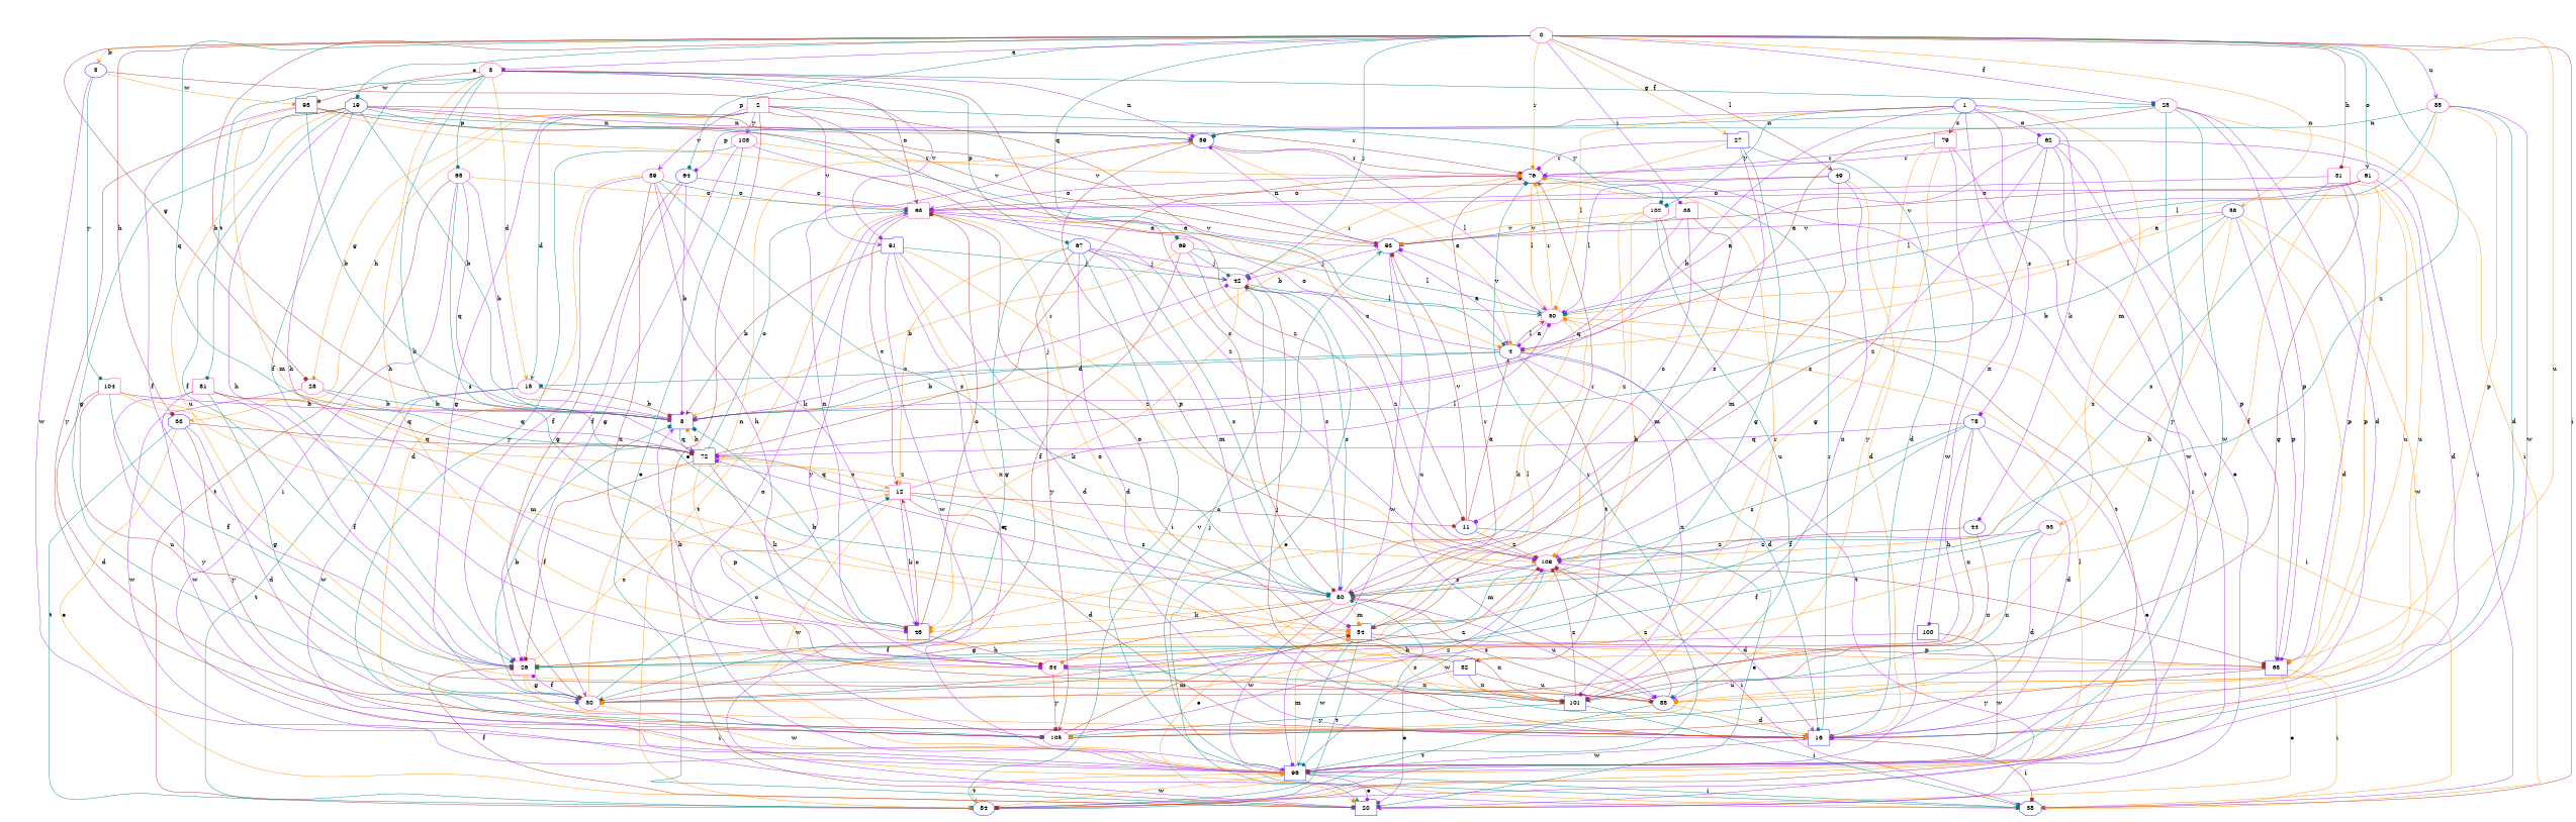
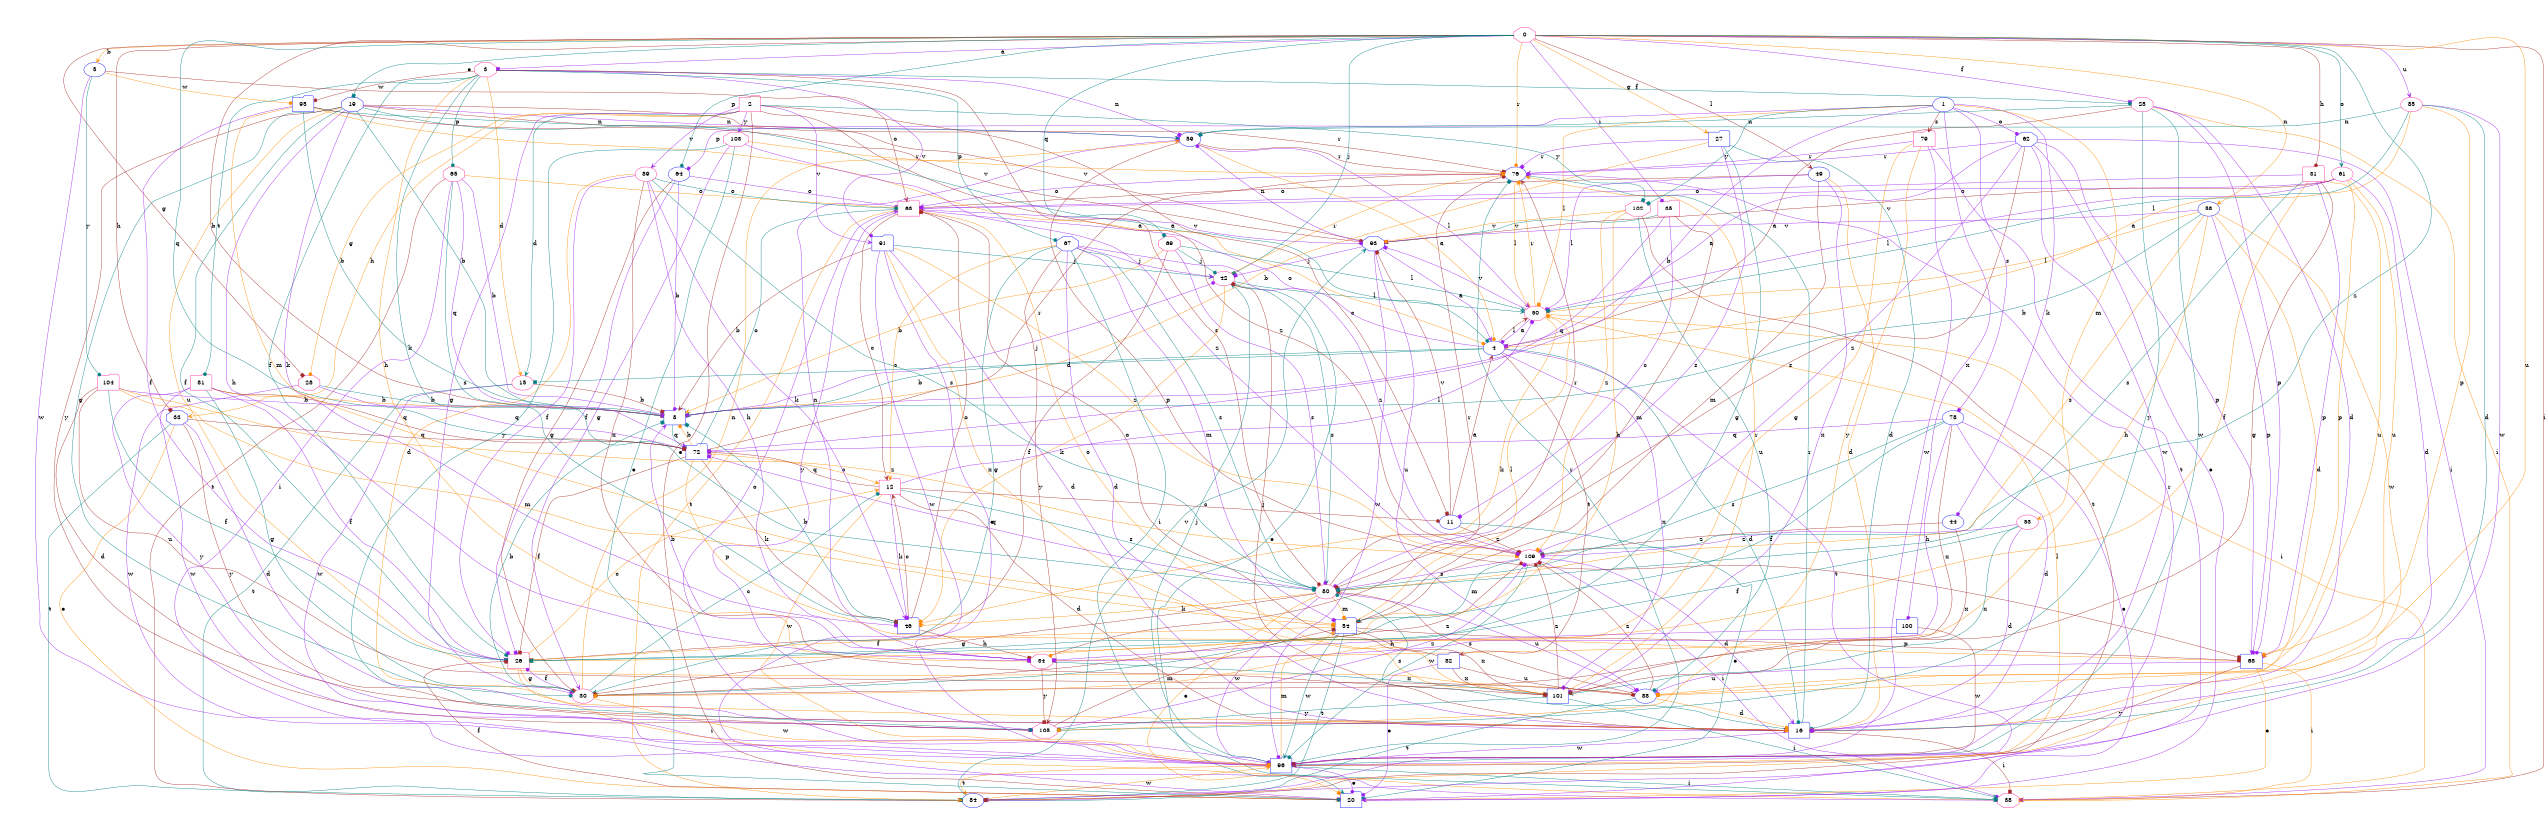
  strict digraph {
    node [color=blue shape=folder]
    edge [arrowhead=box color=purple]
    0 [color=deeppink shape=octagon]
    3 [color=deeppink shape=octagon]
    5 [shape=ellipse]
    8
    19 [shape=octagon]
    25 [color=deeppink shape=octagon]
    27
    28 [color=deeppink shape=octagon]
    31 [color=deeppink]
    33 [shape=octagon]
    35 [color=deeppink]
-   38 [shape=octagon]
+   38 [color=deeppink shape=octagon]
    42 [color=deeppink shape=ellipse]
    49 [shape=ellipse]
    58 [shape=ellipse]
    61 [color=deeppink shape=ellipse]
    64 [shape=ellipse]
    69 [color=deeppink shape=octagon]
    72
    76 [shape=ellipse]
    85 [color=deeppink shape=ellipse]
    88 [shape=ellipse]
    109 [color=deeppink shape=ellipse]
    15 [color=deeppink shape=ellipse]
    91
    26 [color=deeppink]
    34 [color=deeppink shape=octagon]
    46
    59 [shape=ellipse]
    65 [color=deeppink shape=octagon]
    67 [shape=octagon]
    80 [color=deeppink shape=ellipse]
    81 [color=deeppink]
    95
    63 [color=deeppink]
    96
    104 [color=deeppink]
    30 [color=deeppink shape=ellipse]
    4 [shape=ellipse]
    93 [shape=octagon]
    105 [color=deeppink shape=octagon]
    16
    68
    20
    84 [shape=ellipse]
    11 [shape=ellipse]
    54
    50 [color=deeppink shape=octagon]
    101
    12 [color=deeppink]
    1 [shape=ellipse]
    44 [shape=ellipse]
    53 [color=deeppink shape=ellipse]
    62 [shape=octagon]
    78 [shape=ellipse]
    79 [color=deeppink]
    100
    102 [color=deeppink shape=octagon]
    2 [color=deeppink]
    89 [color=deeppink shape=ellipse]
    103 [color=deeppink shape=octagon]
    82
    0 -> 3 [label=a]
    0 -> 5 [arrowhead=vee color=darkorange label=b]
    0 -> 8 [color=brown label=b]
    0 -> 19 [color=teal label=e]
    0 -> 25 [label=f]
    0 -> 27 [arrowhead=vee color=darkorange label=g]
    0 -> 28 [color=brown label=g]
    0 -> 31 [arrowhead=dot color=brown label=h]
    0 -> 33 [color=brown label=h]
    0 -> 35 [arrowhead=dot label=i]
    0 -> 38 [color=brown label=i]
    0 -> 42 [color=teal label=j]
    0 -> 49 [arrowhead=vee color=brown label=l]
    0 -> 58 [arrowhead=vee color=darkorange label=n]
    0 -> 61 [arrowhead=vee color=teal label=o]
    0 -> 64 [arrowhead=dot color=teal label=p]
    0 -> 69 [color=teal label=q]
    0 -> 72 [color=teal label=q]
    0 -> 76 [arrowhead=dot color=darkorange label=r]
    0 -> 85 [arrowhead=vee label=u]
    0 -> 88 [arrowhead=dot color=darkorange label=u]
    0 -> 109 [color=teal label=z]
    3 -> 25 [arrowhead=dot color=teal label=f]
    3 -> 15 [arrowhead=vee color=darkorange label=d]
    3 -> 91 [arrowhead=dot label=v]
    3 -> 26 [color=teal label=f]
    3 -> 34 [arrowhead=dot color=darkorange label=h]
    3 -> 46 [arrowhead=dot color=teal label=k]
    3 -> 59 [label=n]
    3 -> 65 [arrowhead=dot color=teal label=p]
    3 -> 67 [arrowhead=dot color=teal label=p]
    3 -> 80 [arrowhead=dot color=brown label=s]
    3 -> 81 [arrowhead=dot color=teal label=t]
    3 -> 95 [arrowhead=dot color=brown label=w]
    5 -> 95 [arrowhead=dot color=darkorange label=w]
    5 -> 63 [arrowhead=vee color=brown label=o]
    5 -> 96 [arrowhead=dot label=w]
    5 -> 104 [arrowhead=dot color=teal label=y]
    8 -> 42 [arrowhead=dot label=j]
    8 -> 72 [color=teal label=q]
    19 -> 8 [color=teal label=b]
    19 -> 76 [color=brown label=r]
    19 -> 88 [arrowhead=vee color=darkorange label=u]
    19 -> 26 [arrowhead=dot color=teal label=f]
    19 -> 34 [label=h]
    19 -> 46 [label=k]
    19 -> 59 [label=n]
    19 -> 30 [arrowhead=dot color=teal label=g]
    19 -> 4 [arrowhead=dot color=teal label=a]
    19 -> 93 [arrowhead=dot color=brown label=v]
    19 -> 105 [arrowhead=dot color=brown label=y]
    25 -> 38 [color=darkorange label=i]
    25 -> 59 [arrowhead=dot color=teal label=n]
    25 -> 96 [color=teal label=w]
    25 -> 4 [arrowhead=vee color=brown label=a]
    25 -> 105 [color=teal label=y]
    25 -> 16 [arrowhead=vee label=d]
    25 -> 68 [arrowhead=dot label=p]
    27 -> 8 [color=darkorange label=b]
    27 -> 76 [label=r]
-   27 -> 80 [arrowhead=vee label=s]
+   27 -> 80 [arrowhead=dot label=s]
    27 -> 30 [color=teal label=g]
    27 -> 16 [arrowhead=dot color=teal label=d]
    28 -> 8 [color=teal label=b]
    28 -> 72 [label=q]
    28 -> 96 [arrowhead=dot label=w]
    31 -> 88 [color=darkorange label=u]
    31 -> 26 [color=darkorange label=f]
    31 -> 80 [arrowhead=dot color=teal label=s]
    31 -> 63 [arrowhead=vee label=o]
    31 -> 30 [arrowhead=dot color=brown label=g]
    31 -> 68 [label=p]
    33 -> 72 [color=brown label=q]
    33 -> 105 [arrowhead=vee color=brown label=y]
    33 -> 16 [arrowhead=dot label=d]
    33 -> 20 [arrowhead=vee color=darkorange label=e]
    33 -> 84 [color=teal label=t]
    35 -> 72 [label=q]
    35 -> 93 [color=teal label=v]
    35 -> 11 [label=c]
    35 -> 54 [arrowhead=vee color=brown label=m]
    42 -> 76 [arrowhead=dot color=darkorange label=r]
    42 -> 46 [arrowhead=dot color=darkorange label=k]
    42 -> 80 [arrowhead=vee color=teal label=s]
    42 -> 20 [arrowhead=vee color=teal label=e]
    42 -> 50 [arrowhead=vee color=teal label=l]
    49 -> 63 [arrowhead=dot color=brown label=o]
    49 -> 16 [arrowhead=dot color=darkorange label=d]
    49 -> 54 [arrowhead=dot color=brown label=m]
    49 -> 50 [arrowhead=dot label=l]
    49 -> 101 [arrowhead=dot label=x]
    58 -> 8 [arrowhead=vee color=teal label=b]
    58 -> 34 [arrowhead=dot color=darkorange label=h]
    58 -> 80 [arrowhead=dot color=darkorange label=s]
    58 -> 96 [arrowhead=vee color=darkorange label=w]
    58 -> 93 [label=v]
    58 -> 16 [color=darkorange label=d]
    58 -> 68 [label=p]
    58 -> 50 [arrowhead=dot color=darkorange label=l]
    61 -> 88 [color=darkorange label=u]
    61 -> 63 [label=o]
    61 -> 93 [arrowhead=vee color=brown label=v]
    61 -> 16 [arrowhead=dot label=d]
    61 -> 68 [arrowhead=vee color=darkorange label=p]
    61 -> 50 [arrowhead=vee label=l]
    64 -> 8 [arrowhead=dot label=b]
    64 -> 26 [label=f]
    64 -> 63 [arrowhead=dot label=o]
    64 -> 30 [color=brown label=g]
    69 -> 8 [arrowhead=vee color=darkorange label=b]
    69 -> 42 [arrowhead=dot color=teal label=j]
    69 -> 26 [color=brown label=f]
    69 -> 80 [arrowhead=dot label=s]
    69 -> 50 [arrowhead=vee color=teal label=l]
    72 -> 8 [arrowhead=dot color=darkorange label=b]
    72 -> 76 [arrowhead=vee color=brown label=r]
    72 -> 26 [color=brown label=f]
    72 -> 46 [color=brown label=k]
    72 -> 63 [arrowhead=vee color=teal label=o]
    72 -> 68 [arrowhead=dot color=darkorange label=p]
    72 -> 12 [arrowhead=vee color=darkorange label=c]
    76 -> 63 [arrowhead=vee label=o]
    76 -> 50 [arrowhead=vee color=darkorange label=l]
    85 -> 59 [color=teal label=n]
    85 -> 96 [arrowhead=vee label=w]
    85 -> 4 [arrowhead=dot color=darkorange label=a]
    85 -> 16 [arrowhead=dot color=teal label=d]
    85 -> 68 [arrowhead=dot color=darkorange label=p]
    85 -> 50 [color=teal label=l]
    88 -> 109 [color=brown label=z]
    88 -> 80 [arrowhead=vee color=brown label=s]
    88 -> 16 [arrowhead=dot color=darkorange label=d]
    88 -> 84 [arrowhead=dot color=teal label=t]
    109 -> 38 [arrowhead=dot label=i]
    109 -> 80 [label=s]
    109 -> 96 [arrowhead=dot color=teal label=w]
    109 -> 16 [arrowhead=vee label=d]
    109 -> 54 [arrowhead=vee color=teal label=m]
    15 -> 8 [color=brown label=b]
    15 -> 96 [arrowhead=vee label=w]
    15 -> 84 [color=teal label=t]
    91 -> 8 [arrowhead=vee color=brown label=b]
    91 -> 42 [arrowhead=vee color=teal label=j]
    91 -> 109 [color=darkorange label=z]
    91 -> 96 [arrowhead=dot label=w]
    91 -> 16 [arrowhead=vee label=d]
    91 -> 20 [label=e]
    91 -> 101 [arrowhead=vee color=darkorange label=x]
    26 -> 38 [arrowhead=dot color=darkorange label=i]
    26 -> 30 [arrowhead=vee color=darkorange label=g]
    26 -> 12 [arrowhead=vee color=darkorange label=c]
    34 -> 8 [arrowhead=vee label=b]
    34 -> 76 [arrowhead=dot color=brown label=r]
    34 -> 59 [arrowhead=dot label=n]
    34 -> 105 [color=brown label=y]
    34 -> 101 [color=teal label=x]
    46 -> 8 [color=teal label=b]
    46 -> 34 [color=brown label=h]
    46 -> 63 [color=brown label=o]
    46 -> 12 [arrowhead=vee color=brown label=c]
    59 -> 76 [arrowhead=vee color=brown label=r]
    59 -> 4 [arrowhead=dot color=darkorange label=a]
    59 -> 68 [color=brown label=p]
    59 -> 50 [arrowhead=vee label=l]
    65 -> 8 [arrowhead=dot label=b]
    65 -> 38 [arrowhead=dot label=i]
    65 -> 72 [arrowhead=vee label=q]
    65 -> 80 [arrowhead=dot color=teal label=s]
    65 -> 63 [arrowhead=dot color=darkorange label=o]
    65 -> 84 [arrowhead=vee color=brown label=t]
    67 -> 38 [color=teal label=i]
    67 -> 42 [arrowhead=vee label=j]
    67 -> 109 [label=z]
    67 -> 80 [color=teal label=s]
    67 -> 30 [arrowhead=vee color=teal label=g]
    67 -> 105 [arrowhead=vee color=brown label=y]
    67 -> 16 [arrowhead=vee label=d]
    67 -> 54 [label=m]
    67 -> 12 [arrowhead=vee color=darkorange label=c]
    80 -> 72 [label=q]
    80 -> 76 [arrowhead=vee color=brown label=r]
    80 -> 88 [arrowhead=vee label=u]
    80 -> 46 [arrowhead=dot color=darkorange label=k]
    80 -> 96 [arrowhead=dot label=w]
    80 -> 30 [arrowhead=dot color=brown label=g]
    80 -> 20 [color=darkorange label=e]
    80 -> 54 [color=darkorange label=m]
    81 -> 8 [color=darkorange label=b]
    81 -> 72 [arrowhead=dot color=brown label=q]
    81 -> 26 [label=f]
    81 -> 96 [arrowhead=vee label=w]
    81 -> 30 [arrowhead=vee color=teal label=g]
    81 -> 105 [label=y]
    95 -> 8 [arrowhead=dot color=teal label=b]
    95 -> 26 [arrowhead=vee label=f]
    95 -> 59 [arrowhead=vee color=teal label=n]
    95 -> 4 [arrowhead=dot color=darkorange label=a]
    95 -> 93 [arrowhead=vee color=brown label=v]
    95 -> 54 [color=darkorange label=m]
    63 -> 93 [arrowhead=dot label=v]
    63 -> 105 [arrowhead=dot label=y]
    63 -> 84 [arrowhead=vee color=darkorange label=t]
    63 -> 12 [arrowhead=vee color=brown label=c]
    96 -> 38 [arrowhead=vee color=teal label=i]
    96 -> 42 [arrowhead=vee color=teal label=j]
    96 -> 76 [color=teal label=r]
    96 -> 63 [arrowhead=vee label=o]
    96 -> 20 [arrowhead=dot label=e]
    96 -> 84 [arrowhead=vee color=darkorange label=t]
    96 -> 54 [arrowhead=vee color=darkorange label=m]
    104 -> 8 [arrowhead=dot label=b]
    104 -> 88 [arrowhead=vee color=brown label=u]
    104 -> 109 [color=darkorange label=z]
    104 -> 26 [color=teal label=f]
    104 -> 16 [arrowhead=vee color=brown label=d]
    104 -> 54 [color=darkorange label=m]
    30 -> 8 [color=teal label=b]
    30 -> 109 [arrowhead=dot color=brown label=z]
    30 -> 26 [arrowhead=dot label=f]
    30 -> 59 [arrowhead=vee color=darkorange label=n]
    30 -> 96 [arrowhead=dot color=darkorange label=w]
    30 -> 12 [arrowhead=dot color=teal label=c]
    4 -> 8 [color=teal label=b]
    4 -> 15 [color=teal label=d]
    4 -> 63 [arrowhead=vee label=o]
    4 -> 16 [arrowhead=dot color=teal label=d]
    4 -> 84 [label=t]
    4 -> 50 [arrowhead=vee color=brown label=l]
    4 -> 101 [label=x]
    4 -> 82 [arrowhead=vee color=brown label=t]
    93 -> 42 [label=j]
    93 -> 88 [arrowhead=dot label=u]
    93 -> 59 [arrowhead=dot label=n]
    93 -> 96 [arrowhead=dot label=w]
    93 -> 4 [arrowhead=vee label=a]
    105 -> 109 [label=z]
    105 -> 54 [color=brown label=m]
    16 -> 38 [color=brown label=i]
    16 -> 42 [color=brown label=j]
    16 -> 76 [arrowhead=vee color=teal label=r]
    16 -> 80 [arrowhead=dot color=teal label=s]
    16 -> 96 [label=w]
    68 -> 38 [color=darkorange label=i]
    68 -> 88 [arrowhead=vee label=u]
-   68 -> 105 [arrowhead=vee color=brown label=y]
+   68 -> 96 [arrowhead=vee color=brown label=y]
    68 -> 20 [arrowhead=vee color=darkorange label=e]
    20 -> 76 [arrowhead=dot label=r]
    20 -> 26 [color=brown label=f]
    84 -> 96 [arrowhead=vee color=darkorange label=w]
    84 -> 93 [arrowhead=vee color=teal label=v]
    84 -> 50 [arrowhead=dot color=darkorange label=l]
    11 -> 109 [color=brown label=z]
    11 -> 4 [arrowhead=vee color=brown label=a]
    11 -> 93 [color=brown label=v]
    11 -> 20 [arrowhead=dot color=teal label=e]
    54 -> 26 [arrowhead=dot color=darkorange label=f]
    54 -> 96 [arrowhead=vee color=teal label=w]
    54 -> 68 [color=brown label=p]
    54 -> 84 [arrowhead=vee color=teal label=t]
    54 -> 50 [arrowhead=vee color=darkorange label=l]
    54 -> 101 [arrowhead=dot color=brown label=x]
    50 -> 38 [arrowhead=vee color=darkorange label=i]
    50 -> 76 [color=darkorange label=r]
    50 -> 46 [arrowhead=vee color=darkorange label=k]
    50 -> 4 [arrowhead=dot label=a]
    50 -> 93 [label=v]
    101 -> 38 [arrowhead=vee color=teal label=i]
-   101 -> 76 [arrowhead=dot color=darkorange label=r]
+   101 -> 76 [arrowhead=vee color=darkorange label=r]
    101 -> 109 [arrowhead=dot color=brown label=z]
    101 -> 63 [color=darkorange label=o]
    101 -> 105 [arrowhead=dot color=teal label=y]
    12 -> 72 [arrowhead=vee color=brown label=q]
    12 -> 46 [label=k]
    12 -> 80 [arrowhead=vee color=teal label=s]
    12 -> 96 [color=darkorange label=w]
    12 -> 16 [arrowhead=vee color=brown label=d]
    12 -> 11 [arrowhead=dot color=brown label=c]
    12 -> 50 [label=l]
    1 -> 8 [arrowhead=dot label=b]
    1 -> 64 [arrowhead=dot label=p]
    1 -> 50 [color=darkorange label=l]
    1 -> 44 [arrowhead=dot label=k]
    1 -> 53 [arrowhead=vee color=darkorange label=m]
    1 -> 62 [arrowhead=dot label=o]
    1 -> 78 [label=s]
    1 -> 79 [arrowhead=vee color=brown label=s]
    1 -> 100 [arrowhead=dot label=x]
    1 -> 102 [color=teal label=y]
    44 -> 109 [arrowhead=dot color=brown label=z]
    44 -> 101 [arrowhead=dot color=brown label=x]
    53 -> 109 [arrowhead=dot label=z]
    53 -> 26 [color=teal label=f]
    53 -> 16 [label=d]
    53 -> 101 [arrowhead=vee color=teal label=x]
    62 -> 38 [arrowhead=vee label=i]
    62 -> 76 [arrowhead=vee label=r]
    62 -> 109 [arrowhead=vee label=z]
    62 -> 80 [color=brown label=s]
    62 -> 96 [label=w]
    62 -> 4 [label=a]
    62 -> 68 [arrowhead=vee label=p]
    62 -> 20 [arrowhead=vee label=e]
    78 -> 72 [arrowhead=dot label=q]
    78 -> 26 [arrowhead=vee color=teal label=f]
    78 -> 34 [arrowhead=vee label=h]
    78 -> 80 [color=teal label=s]
    78 -> 16 [arrowhead=vee label=d]
    78 -> 20 [arrowhead=vee label=e]
    78 -> 101 [arrowhead=vee color=brown label=x]
    79 -> 76 [arrowhead=vee label=r]
    79 -> 96 [label=w]
    79 -> 30 [color=darkorange label=g]
    79 -> 105 [color=darkorange label=y]
    79 -> 84 [arrowhead=vee label=t]
    100 -> 34 [label=h]
    100 -> 96 [arrowhead=dot color=brown label=w]
    102 -> 88 [arrowhead=dot color=teal label=u]
    102 -> 109 [color=darkorange label=z]
    102 -> 34 [arrowhead=dot color=darkorange label=h]
    102 -> 93 [arrowhead=dot color=darkorange label=v]
    102 -> 84 [color=brown label=t]
    2 -> 28 [arrowhead=dot color=darkorange label=g]
    2 -> 33 [arrowhead=vee color=darkorange label=h]
    2 -> 109 [arrowhead=dot color=brown label=z]
    2 -> 15 [arrowhead=vee color=teal label=d]
    2 -> 91 [arrowhead=vee label=v]
    2 -> 30 [arrowhead=vee label=g]
    2 -> 20 [arrowhead=dot color=brown label=e]
    2 -> 11 [color=brown label=c]
    2 -> 102 [color=teal label=y]
    2 -> 89 [arrowhead=vee label=v]
    2 -> 103 [arrowhead=vee label=y]
    89 -> 26 [arrowhead=dot label=f]
    89 -> 34 [arrowhead=dot label=h]
    89 -> 46 [arrowhead=vee label=k]
    89 -> 80 [arrowhead=dot color=teal label=s]
    89 -> 63 [arrowhead=dot color=teal label=o]
    89 -> 16 [color=darkorange label=d]
    89 -> 101 [arrowhead=vee color=brown label=x]
    103 -> 76 [color=darkorange label=r]
    103 -> 109 [arrowhead=dot label=z]
    103 -> 30 [arrowhead=vee label=g]
    103 -> 105 [arrowhead=dot color=teal label=y]
    103 -> 20 [arrowhead=dot color=teal label=e]
    82 -> 88 [arrowhead=dot color=brown label=u]
    82 -> 63 [color=brown label=o]
    82 -> 20 [arrowhead=dot label=e]
    82 -> 101 [color=brown label=x]
  }
